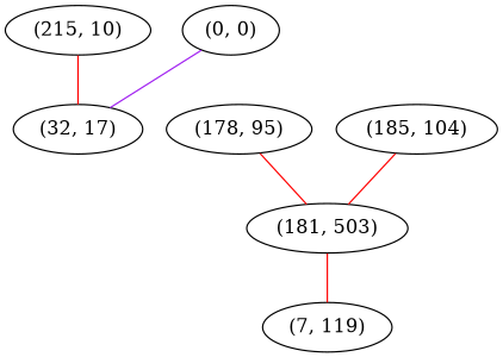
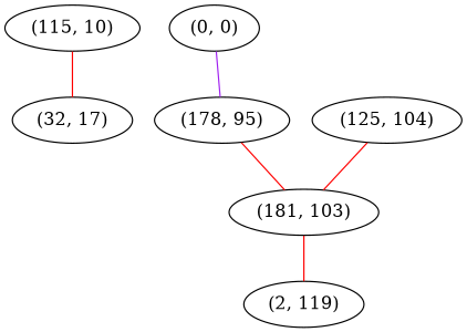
  graph {
    edge [color=red weight=1]
    "(0, 0)"
    "(32, 17)"
-   "(215, 10)"
+   "(215, 10)" [label="(115, 10)"]
    "(178, 95)"
-   "(181, 103)" [label="(181, 503)"]
-   "(7, 119)"
-   "(185, 104)"
-   "(0, 0)" -- "(32, 17)" [color=purple weight=4]
+   "(181, 103)"
+   "(7, 119)" [label="(2, 119)"]
+   "(185, 104)" [label="(125, 104)"]
+   "(0, 0)" -- "(178, 95)" [color=purple weight=4]
    "(215, 10)" -- "(32, 17)"
    "(178, 95)" -- "(181, 103)"
    "(181, 103)" -- "(7, 119)"
    "(185, 104)" -- "(181, 103)"
  }
